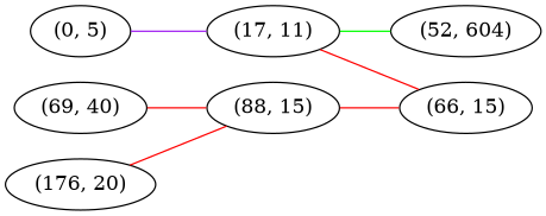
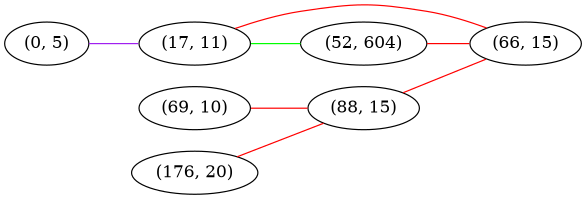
  graph {
    rankdir=LR
    edge [color=red weight=1]
    n1 [label="(0, 5)"]
    "(17, 11)"
    "(66, 15)"
    n4 [label="(52, 604)"]
    n5 [label="(88, 15)"]
-   "(69, 10)" [label="(69, 40)"]
+   "(69, 10)"
    "(176, 20)"
    n1 -- "(17, 11)" [color=purple weight=4]
    "(17, 11)" -- "(66, 15)"
    "(17, 11)" -- n4 [color=green weight=2]
+   n4 -- "(66, 15)"
    n5 -- "(66, 15)"
    "(69, 10)" -- n5
    "(176, 20)" -- n5
  }
